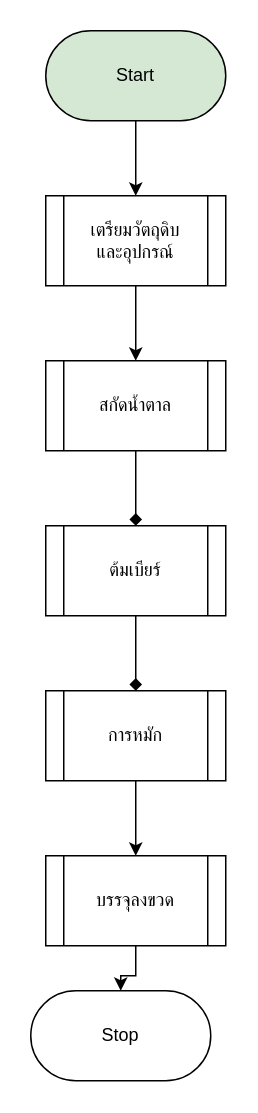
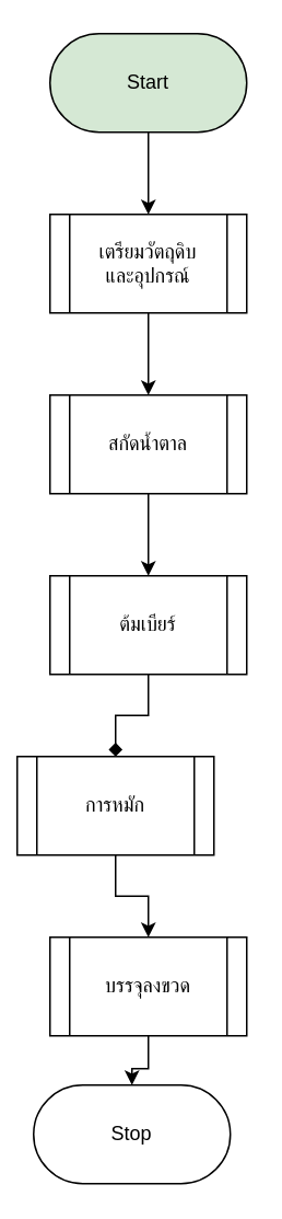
  <mxCell id="0" />
  <mxCell id="1" parent="0" />
  <mxCell id="2" style="edgeStyle=orthogonalEdgeStyle;rounded=0;orthogonalLoop=1;jettySize=auto;html=1;entryX=0.5;entryY=0;entryDx=0;entryDy=0;" edge="1" parent="1" source="3" target="5"><mxGeometry relative="1" as="geometry" /></mxCell>
  <mxCell id="3" value="Start" style="rounded=1;whiteSpace=wrap;html=1;arcSize=50;fillColor=#d5e8d4;" vertex="1" parent="1"><mxGeometry x="30" y="20" width="120" height="60" as="geometry" /></mxCell>
  <mxCell id="4" style="edgeStyle=orthogonalEdgeStyle;rounded=0;orthogonalLoop=1;jettySize=auto;html=1;" edge="1" parent="1" source="5" target="7"><mxGeometry relative="1" as="geometry" /></mxCell>
  <mxCell id="5" value="เตรียมวัตถุดิบ&lt;br&gt;และอุปกรณ์" style="shape=process;whiteSpace=wrap;html=1;backgroundOutline=1;" vertex="1" parent="1"><mxGeometry x="30" y="130" width="120" height="60" as="geometry" /></mxCell>
- <mxCell id="6" style="edgeStyle=orthogonalEdgeStyle;rounded=0;orthogonalLoop=1;jettySize=auto;html=1;entryX=0.5;entryY=0;entryDx=0;entryDy=0;endArrow=diamond;" edge="1" parent="1" source="7" target="9"><mxGeometry relative="1" as="geometry" /></mxCell>
+ <mxCell id="6" style="edgeStyle=orthogonalEdgeStyle;rounded=0;orthogonalLoop=1;jettySize=auto;html=1;entryX=0.5;entryY=0;entryDx=0;entryDy=0;" edge="1" parent="1" source="7" target="9"><mxGeometry relative="1" as="geometry" /></mxCell>
  <mxCell id="7" value="สกัดน้ำตาล" style="shape=process;whiteSpace=wrap;html=1;backgroundOutline=1;" vertex="1" parent="1"><mxGeometry x="30" y="240" width="120" height="60" as="geometry" /></mxCell>
  <mxCell id="8" style="edgeStyle=orthogonalEdgeStyle;rounded=0;orthogonalLoop=1;jettySize=auto;html=1;endArrow=diamond;" edge="1" parent="1" source="9" target="11"><mxGeometry relative="1" as="geometry" /></mxCell>
  <mxCell id="9" value="ต้มเบียร์" style="shape=process;whiteSpace=wrap;html=1;backgroundOutline=1;" vertex="1" parent="1"><mxGeometry x="30" y="350" width="120" height="60" as="geometry" /></mxCell>
  <mxCell id="10" style="edgeStyle=orthogonalEdgeStyle;rounded=0;orthogonalLoop=1;jettySize=auto;html=1;entryX=0.5;entryY=0;entryDx=0;entryDy=0;" edge="1" parent="1" source="11" target="13"><mxGeometry relative="1" as="geometry" /></mxCell>
- <mxCell id="11" value="การหมัก" style="shape=process;whiteSpace=wrap;html=1;backgroundOutline=1;" vertex="1" parent="1"><mxGeometry x="30" y="460" width="120" height="60" as="geometry" /></mxCell>
+ <mxCell id="11" value="การหมัก" style="shape=process;whiteSpace=wrap;html=1;backgroundOutline=1;" vertex="1" parent="1"><mxGeometry x="10" y="460" width="120" height="60" as="geometry" /></mxCell>
  <mxCell id="12" style="edgeStyle=orthogonalEdgeStyle;rounded=0;orthogonalLoop=1;jettySize=auto;html=1;entryX=0.5;entryY=0;entryDx=0;entryDy=0;" edge="1" parent="1" source="13" target="14"><mxGeometry relative="1" as="geometry" /></mxCell>
  <mxCell id="13" value="บรรจุลงขวด" style="shape=process;whiteSpace=wrap;html=1;backgroundOutline=1;" vertex="1" parent="1"><mxGeometry x="30" y="570" width="120" height="60" as="geometry" /></mxCell>
  <mxCell id="14" value="Stop" style="rounded=1;whiteSpace=wrap;html=1;arcSize=50;" vertex="1" parent="1"><mxGeometry x="20" y="660" width="120" height="60" as="geometry" /></mxCell>
